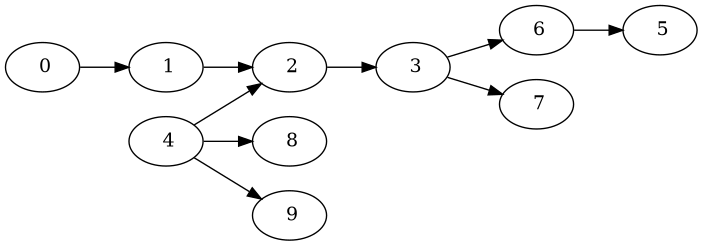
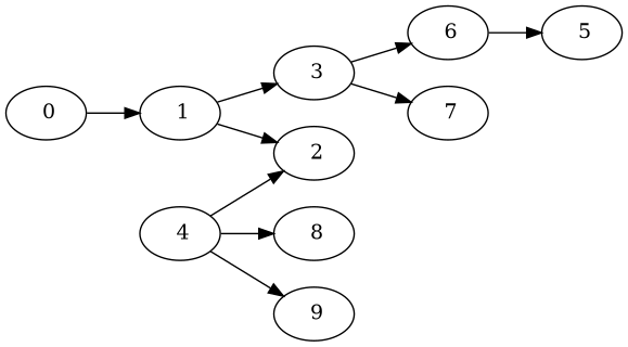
  digraph {
    fontname="DejaVu Serif"
    rankdir=LR
    node [fontname="DejaVu Serif"]
    edge [fontname="DejaVu Serif"]
    " 0"
    " 1"
    " 2"
    " 3"
    " 4"
    " 8"
    " 9"
    " 6"
    " 7"
    " 5"
    " 0" -> " 1"
    " 1" -> " 2"
-   " 2" -> " 3"
+   " 1" -> " 3"
    " 3" -> " 6"
    " 3" -> " 7"
    " 4" -> " 2"
    " 4" -> " 8"
    " 4" -> " 9"
    " 6" -> " 5"
  }
